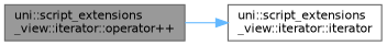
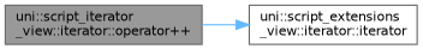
  digraph {
    rankdir=LR
    node [fontname=Helvetica fontsize=10 shape=box style=filled]
-   n1 [color=gray40 fillcolor=grey60 fontcolor=black height=0.2 label="uni::script_extensions\l_view::iterator::operator++" width=0.4]
+   n1 [color=gray40 fillcolor=grey60 fontcolor=black height=0.2 label="uni::script_iterator\l_view::iterator::operator++" width=0.4]
    n2 [color=grey40 fillcolor=white height=0.2 label="uni::script_extensions\l_view::iterator::iterator" width=0.4]
    n1 -> n2 [color=steelblue1 fontname=Helvetica fontsize=10 labelfontname=Helvetica labelfontsize=10 style=solid]
  }
